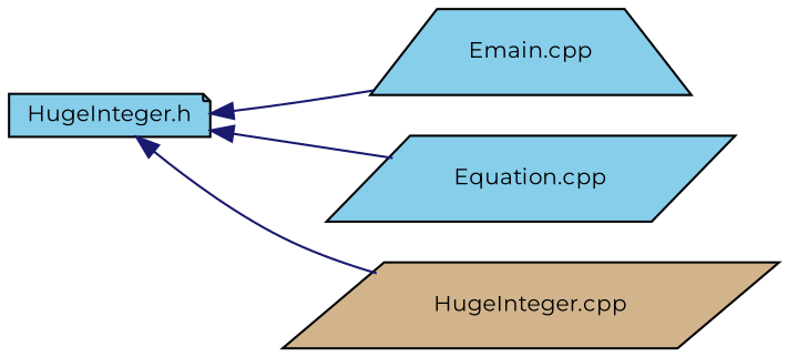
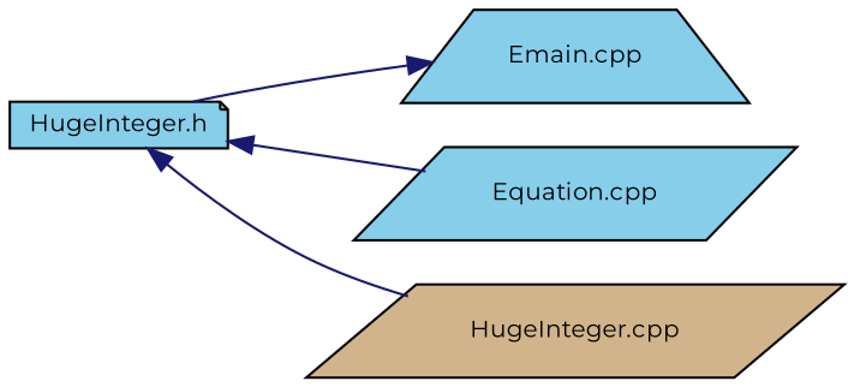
  digraph {
    fontname=Montserrat
    rankdir=LR
    node [color=black fillcolor=skyblue fontname=Montserrat fontsize=10 shape=parallelogram style=filled]
    edge [color=midnightblue dir=back fontname=Montserrat fontsize=10 labelfontname=Helvetica labelfontsize=10 style=solid]
    n1 [fontcolor=black height=0.2 label="HugeInteger.h" shape=note width=0.4]
    n2 [height=0.2 label="Emain.cpp" shape=trapezium width=0.4]
    n3 [height=0.2 label="Equation.cpp" width=0.4]
    n4 [fillcolor=tan height=0.2 label="HugeInteger.cpp" width=0.4]
-   n1 -> n2
+   n2 -> n1
    n1 -> n3
    n1 -> n4
  }
